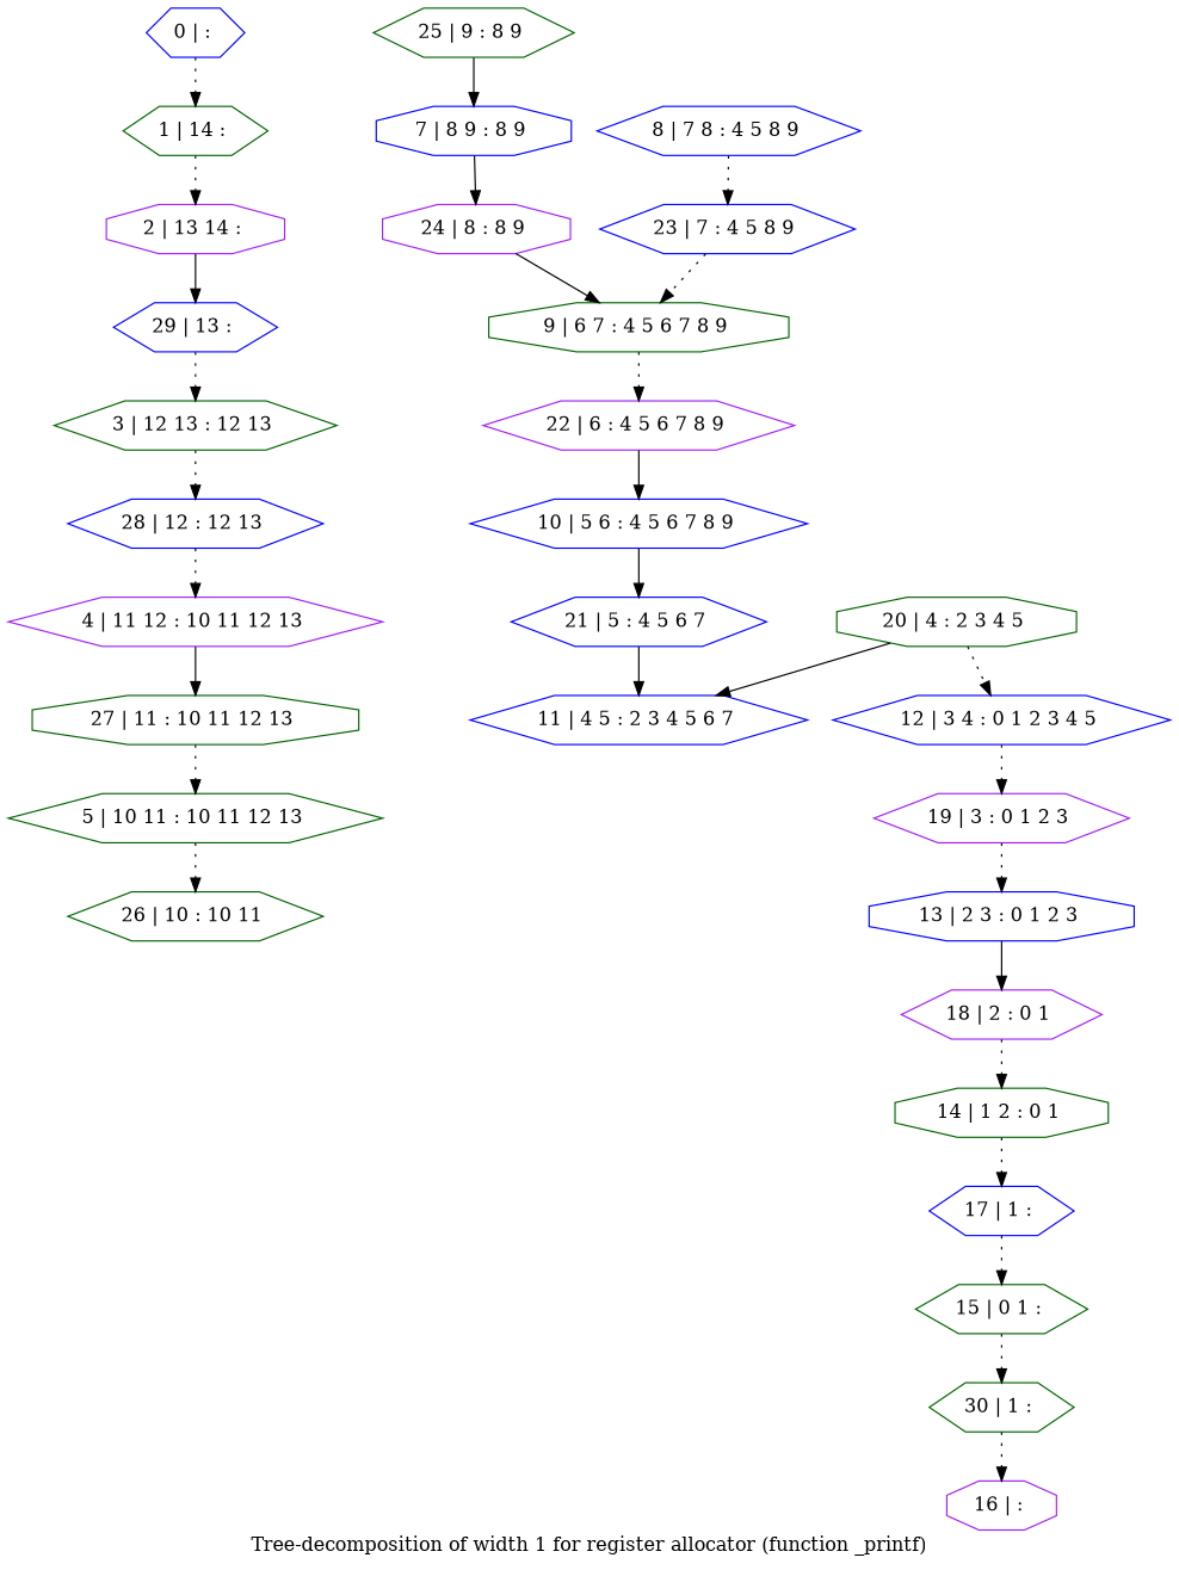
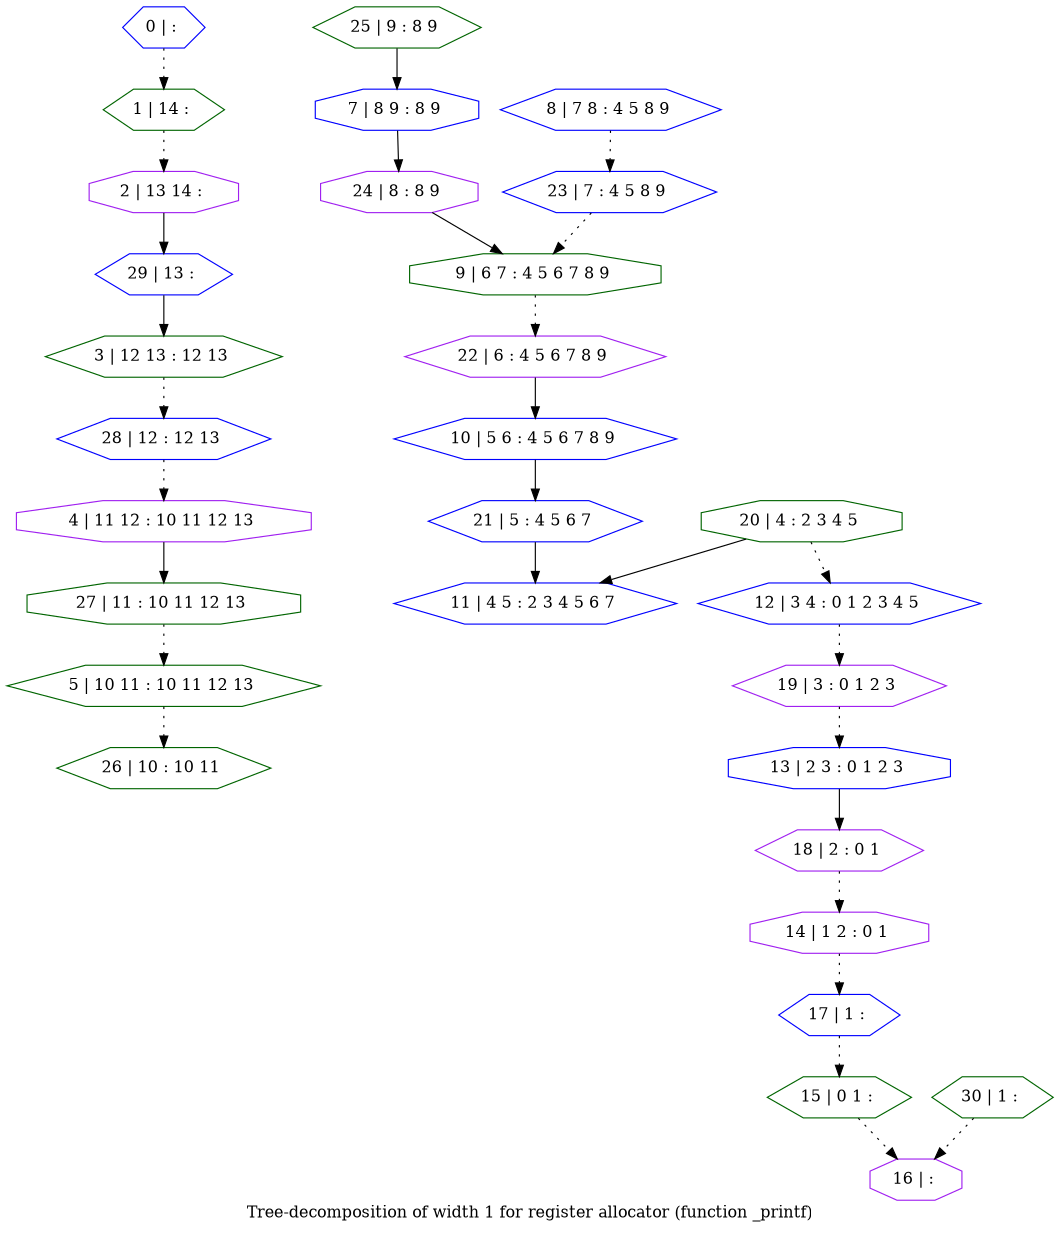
  digraph {
    label="Tree-decomposition of width 1 for register allocator (function _printf)"
    node [color=blue shape=hexagon]
    edge [style=dotted]
    n1 [label="0 | : "]
    n2 [color=darkgreen label="1 | 14 : "]
    n3 [color=purple label="2 | 13 14 : " shape=octagon]
    n4 [label="29 | 13 : "]
    n5 [color=darkgreen label="3 | 12 13 : 12 13 "]
    n6 [label="28 | 12 : 12 13 "]
-   n7 [color=purple label="4 | 11 12 : 10 11 12 13 "]
+   n7 [color=purple label="4 | 11 12 : 10 11 12 13 " shape=octagon]
    n8 [color=darkgreen label="27 | 11 : 10 11 12 13 " shape=octagon]
    n9 [color=darkgreen label="5 | 10 11 : 10 11 12 13 "]
    n10 [color=darkgreen label="26 | 10 : 10 11 "]
    n11 [color=darkgreen label="25 | 9 : 8 9 "]
    n12 [label="7 | 8 9 : 8 9 " shape=octagon]
    n13 [color=purple label="24 | 8 : 8 9 " shape=octagon]
    n14 [color=darkgreen label="9 | 6 7 : 4 5 6 7 8 9 " shape=octagon]
    n15 [label="8 | 7 8 : 4 5 8 9 "]
    n16 [label="23 | 7 : 4 5 8 9 "]
    n17 [color=purple label="22 | 6 : 4 5 6 7 8 9 "]
    n18 [label="10 | 5 6 : 4 5 6 7 8 9 "]
    n19 [label="21 | 5 : 4 5 6 7 "]
    n20 [label="11 | 4 5 : 2 3 4 5 6 7 "]
    n21 [color=darkgreen label="20 | 4 : 2 3 4 5 " shape=octagon]
    n22 [label="12 | 3 4 : 0 1 2 3 4 5 "]
    n23 [color=purple label="19 | 3 : 0 1 2 3 "]
    n24 [label="13 | 2 3 : 0 1 2 3 " shape=octagon]
    n25 [color=purple label="18 | 2 : 0 1 "]
-   n26 [color=darkgreen label="14 | 1 2 : 0 1 " shape=octagon]
+   n26 [color=purple label="14 | 1 2 : 0 1 " shape=octagon]
    n27 [label="17 | 1 : "]
    n28 [color=darkgreen label="15 | 0 1 : "]
    n29 [color=darkgreen label="30 | 1 : "]
    n30 [color=purple label="16 | : " shape=octagon]
    n1 -> n2
    n2 -> n3
    n3 -> n4 [style=solid]
-   n4 -> n5
+   n4 -> n5 [style=solid]
    n5 -> n6
    n6 -> n7
    n7 -> n8 [style=solid]
    n8 -> n9
    n9 -> n10
    n11 -> n12 [style=solid]
    n12 -> n13 [style=solid]
    n13 -> n14 [style=solid]
    n14 -> n17
    n15 -> n16
    n16 -> n14
    n17 -> n18 [style=solid]
    n18 -> n19 [style=solid]
    n19 -> n20 [style=solid]
    n21 -> n20 [style=solid]
    n21 -> n22
    n22 -> n23
    n23 -> n24
    n24 -> n25 [style=solid]
    n25 -> n26
    n26 -> n27
    n27 -> n28
-   n28 -> n29
+   n28 -> n30
    n29 -> n30
  }
